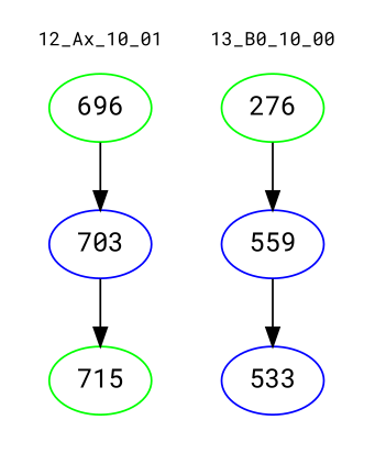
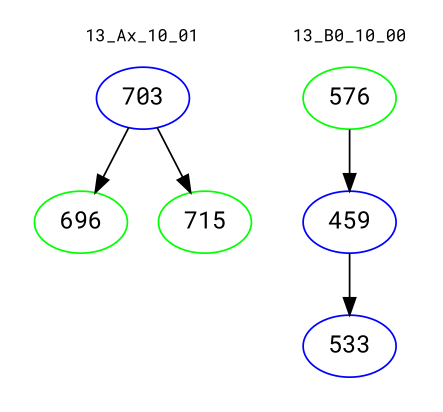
  digraph {
    fontname="Roboto Mono"
    node [color=blue fontname="Roboto Mono"]
    edge [color=black fontname="Roboto Mono"]
    n1 [label=703]
    n2 [color=green label=696]
    n3 [color=green label=715]
-   n4 [label=559]
+   n4 [label=459]
    n5 [label=533]
-   n6 [color=green label=276]
+   n6 [color=green label=576]
    subgraph cluster_1 {
      color=white
      fontsize=10
-     label="12_Ax_10_01"
+     label="13_Ax_10_01"
      n1
      n2
      n3
    }
    subgraph cluster_2 {
      color=white
      fontsize=10
      label="13_B0_10_00"
      n4
      n5
      n6
    }
-   n2 -> n1
+   n1 -> n2
    n1 -> n3
    n4 -> n5
    n6 -> n4
  }
